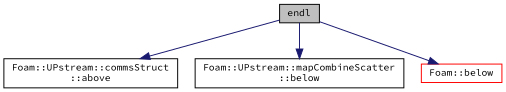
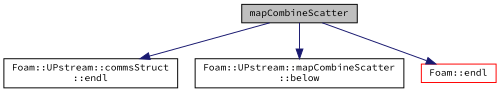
  digraph {
    fontname="Source Code Pro"
    rankdir=TB
    node [color=black fontname="Source Code Pro" fontsize=10 shape=record]
    edge [color=midnightblue fontname="Source Code Pro" fontsize=10 labelfontname=Helvetica labelfontsize=10 style=solid]
-   n1 [fillcolor=grey75 fontcolor=black height=0.2 label=endl style=filled width=0.4]
-   n2 [height=0.2 label="Foam::UPstream::commsStruct\l::above" width=0.4]
+   n1 [fillcolor=grey75 fontcolor=black height=0.2 label=mapCombineScatter style=filled width=0.4]
+   n2 [height=0.2 label="Foam::UPstream::commsStruct\l::endl" width=0.4]
    n3 [height=0.2 label="Foam::UPstream::mapCombineScatter\l::below" width=0.4]
-   n4 [color=red height=0.2 label="Foam::below" width=0.4]
+   n4 [color=red height=0.2 label="Foam::endl" width=0.4]
    n1 -> n2
    n1 -> n3
    n1 -> n4
  }
